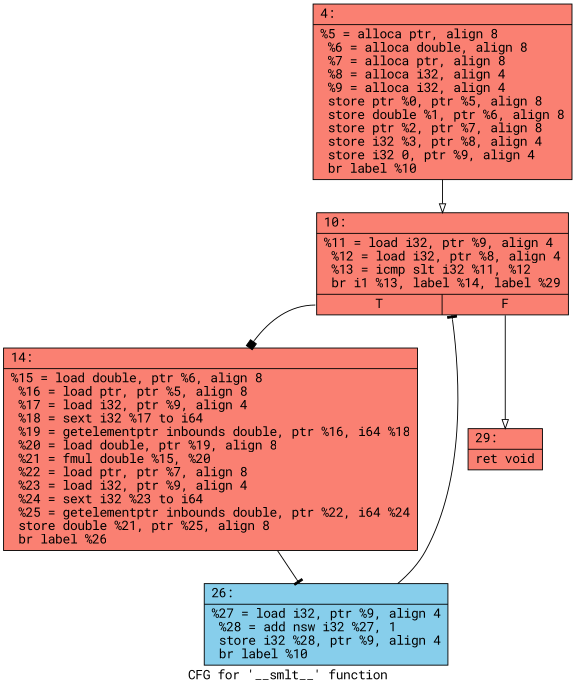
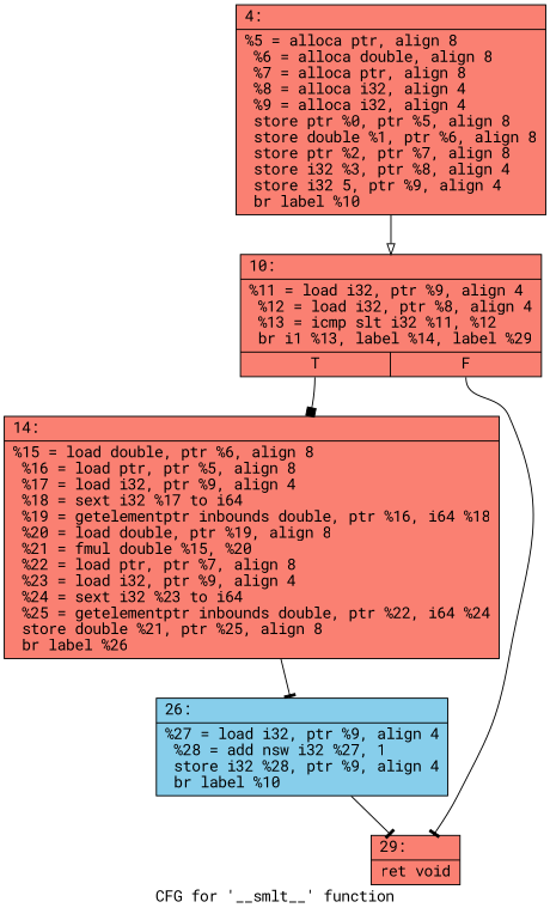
  digraph {
    fontname="Roboto Mono"
    label="CFG for '__smlt__' function"
    node [color=black fillcolor=salmon fontname="Roboto Mono" shape=record style=filled]
    edge [arrowhead=onormal fontname="Roboto Mono"]
-   n1 [label="{4:\l|  %5 = alloca ptr, align 8\l  %6 = alloca double, align 8\l  %7 = alloca ptr, align 8\l  %8 = alloca i32, align 4\l  %9 = alloca i32, align 4\l  store ptr %0, ptr %5, align 8\l  store double %1, ptr %6, align 8\l  store ptr %2, ptr %7, align 8\l  store i32 %3, ptr %8, align 4\l  store i32 0, ptr %9, align 4\l  br label %10\l}"]
+   n1 [label="{4:\l|  %5 = alloca ptr, align 8\l  %6 = alloca double, align 8\l  %7 = alloca ptr, align 8\l  %8 = alloca i32, align 4\l  %9 = alloca i32, align 4\l  store ptr %0, ptr %5, align 8\l  store double %1, ptr %6, align 8\l  store ptr %2, ptr %7, align 8\l  store i32 %3, ptr %8, align 4\l  store i32 5, ptr %9, align 4\l  br label %10\l}"]
    n2 [label="{10:\l|  %11 = load i32, ptr %9, align 4\l  %12 = load i32, ptr %8, align 4\l  %13 = icmp slt i32 %11, %12\l  br i1 %13, label %14, label %29\l|{<s0>T|<s1>F}}"]
    n3 [label="{14:\l|  %15 = load double, ptr %6, align 8\l  %16 = load ptr, ptr %5, align 8\l  %17 = load i32, ptr %9, align 4\l  %18 = sext i32 %17 to i64\l  %19 = getelementptr inbounds double, ptr %16, i64 %18\l  %20 = load double, ptr %19, align 8\l  %21 = fmul double %15, %20\l  %22 = load ptr, ptr %7, align 8\l  %23 = load i32, ptr %9, align 4\l  %24 = sext i32 %23 to i64\l  %25 = getelementptr inbounds double, ptr %22, i64 %24\l  store double %21, ptr %25, align 8\l  br label %26\l}"]
    n4 [label="{29:\l|  ret void\l}"]
    n5 [fillcolor=skyblue label="{26:\l|  %27 = load i32, ptr %9, align 4\l  %28 = add nsw i32 %27, 1\l  store i32 %28, ptr %9, align 4\l  br label %10\l}"]
    n1 -> n2
    n2 -> n3 [arrowhead=box tailport=s0]
-   n2 -> n4 [tailport=s1]
+   n2 -> n4 [arrowhead=tee tailport=s1]
    n3 -> n5 [arrowhead=tee]
-   n5 -> n2 [arrowhead=tee]
+   n5 -> n4 [arrowhead=tee]
  }
